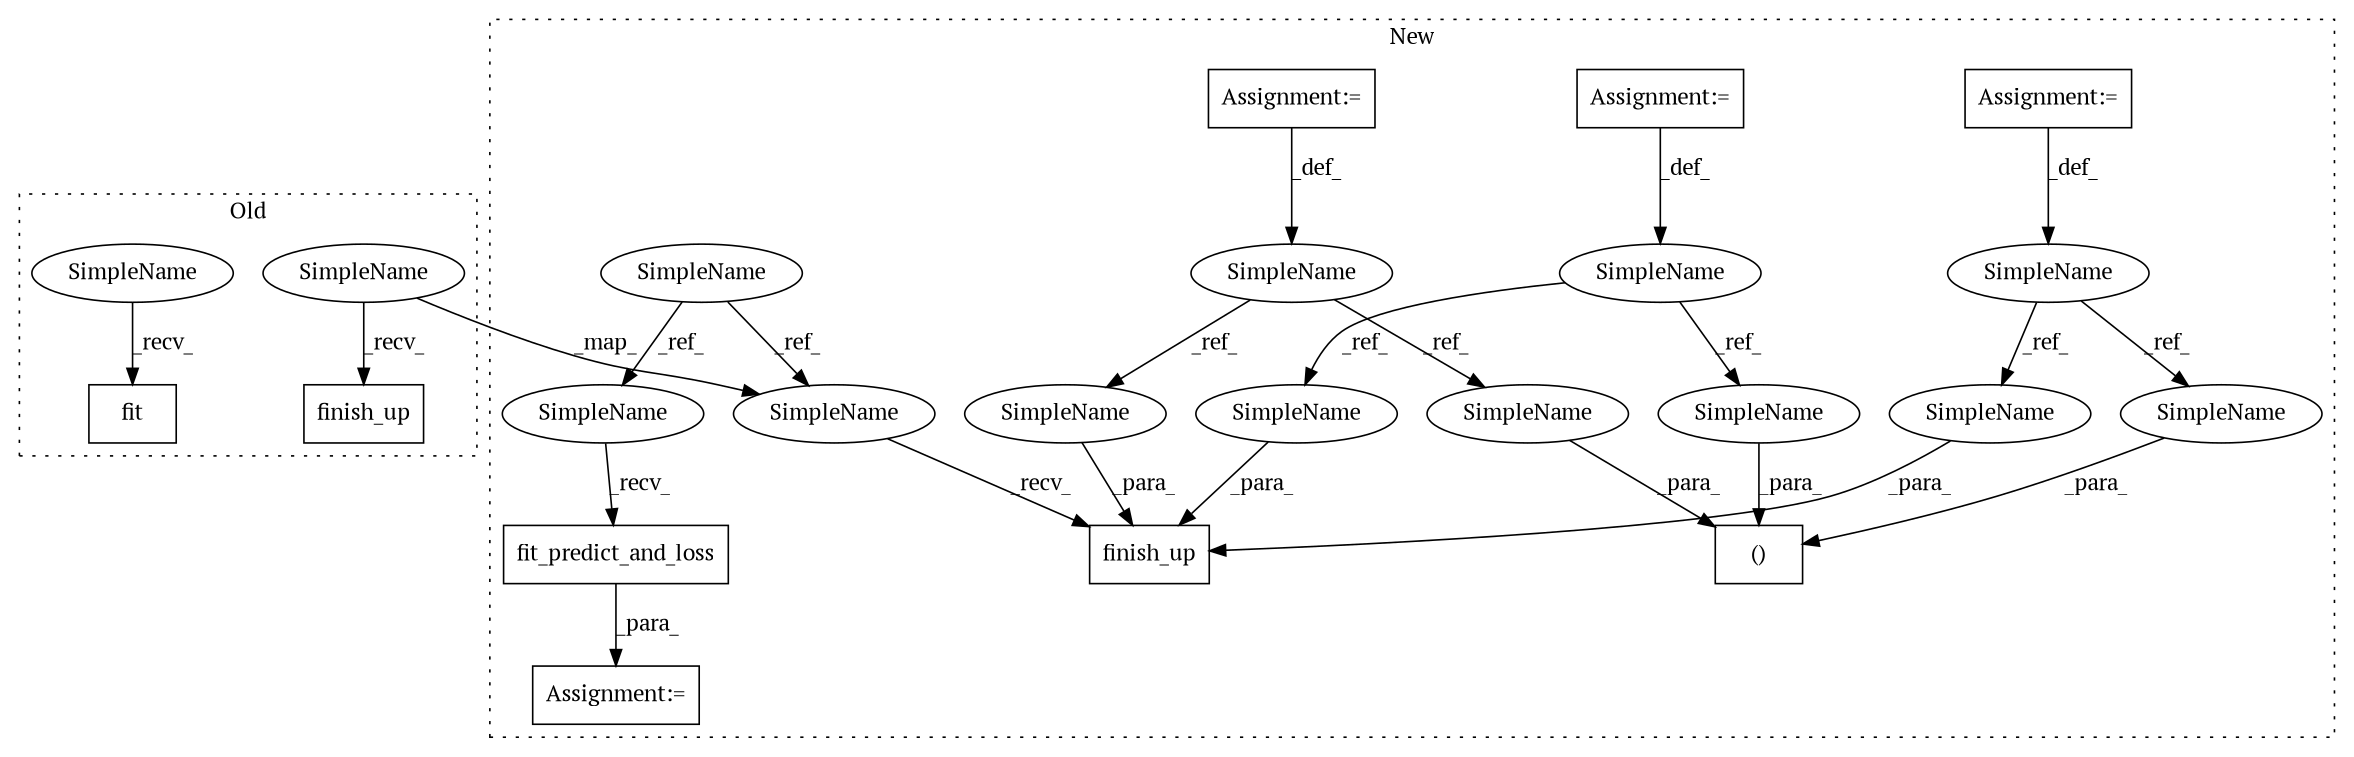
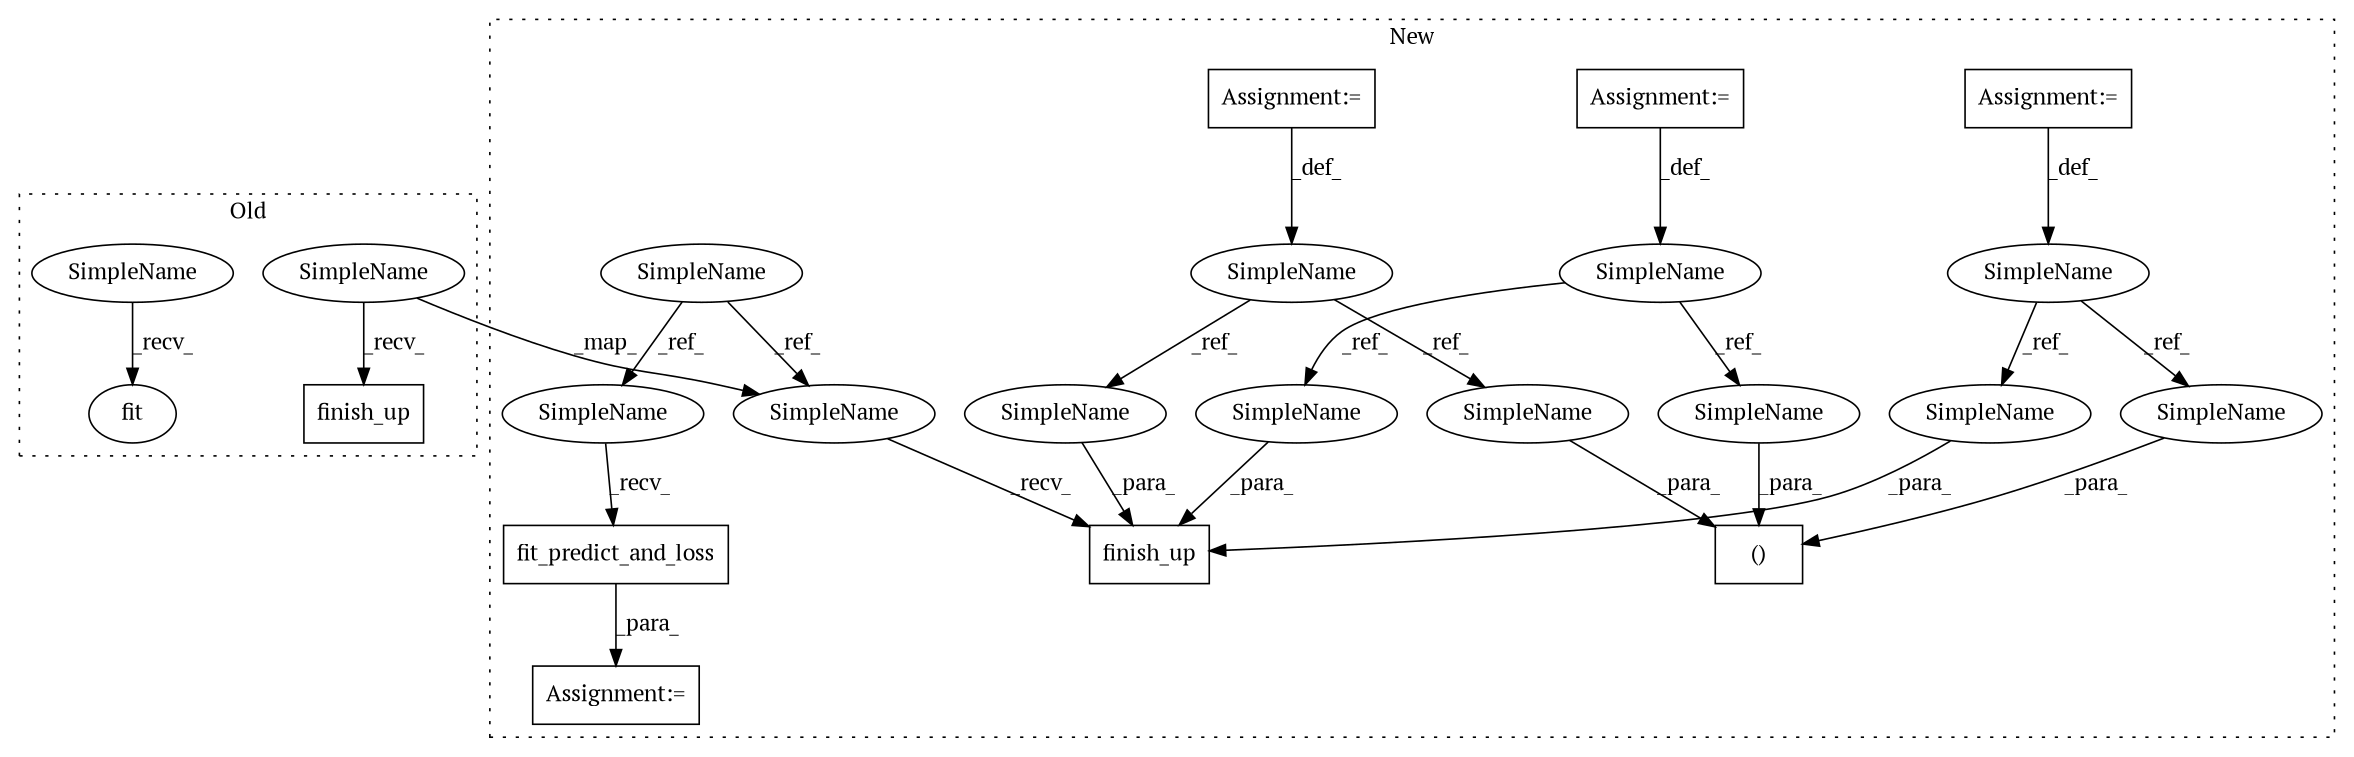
  digraph {
    fontname="PT Serif"
    node [a=42 l=9 s=5261 shape=ellipse fontname="PT Serif"]
    edge [fontname="PT Serif"]
    n1 [a=32 l=11 label=finish_up s=5143 shape=box]
-   n2 [a=32 l=5 label=fit s=5078 shape=box]
+   n2 [a=32 l=5 label=fit s=5078]
    n3 [label=SimpleName s=5068]
    n4 [label=SimpleName s=5133]
    n5 [a=106 l=70 label="()" shape=box]
    n6 [l=4 label=SimpleName s=5044]
    n7 [a=32 l="10,1" label=finish_up s="5381,5425" shape=box]
    n8 [label=SimpleName s=5058]
    n9 [l=10 label=SimpleName s=5077]
    n10 [label=SimpleName s=5156]
    n11 [a=32 l=22 label=fit_predict_and_loss s=5343 shape=box]
    n12 [a=7 l=10 label="Assignment:=" s=5077 shape=box]
    n13 [a=7 l=4 label="Assignment:=" s=5044 shape=box]
    n14 [a=7 l=2 label="Assignment:=" s=5331 shape=box]
    n15 [a=7 label="Assignment:=" s=5058 shape=box]
    n16 [l=4 label=SimpleName s=5391]
    n17 [l=4 label=SimpleName]
    n18 [l=10 label=SimpleName s=5299]
    n19 [l=10 label=SimpleName s=5405]
    n20 [label=SimpleName s=5371]
    n21 [label=SimpleName s=5333]
    n22 [label=SimpleName s=5416]
    n23 [label=SimpleName s=5322]
    subgraph cluster_1 {
      label=Old
      style=dotted
      n1
      n2
      n3
      n4
    }
    subgraph cluster_2 {
      label=New
      style=dotted
      n5
      n6
      n7
      n8
      n9
      n10
      n11
      n12
      n13
      n14
      n15
      n16
      n17
      n18
      n19
      n20
      n21
      n22
      n23
    }
    n3 -> n2 [label=_recv_]
    n4 -> n1 [label=_recv_]
    n4 -> n20 [label=_map_]
    n6 -> n16 [label=_ref_]
    n6 -> n17 [label=_ref_]
    n8 -> n22 [label=_ref_]
    n8 -> n23 [label=_ref_]
    n9 -> n18 [label=_ref_]
    n9 -> n19 [label=_ref_]
    n10 -> n20 [label=_ref_]
    n10 -> n21 [label=_ref_]
    n11 -> n14 [label=_para_]
    n12 -> n9 [label=_def_]
    n13 -> n6 [label=_def_]
    n15 -> n8 [label=_def_]
    n16 -> n7 [label=_para_]
    n17 -> n5 [label=_para_]
    n18 -> n5 [label=_para_]
    n19 -> n7 [label=_para_]
    n20 -> n7 [label=_recv_]
    n21 -> n11 [label=_recv_]
    n22 -> n7 [label=_para_]
    n23 -> n5 [label=_para_]
  }
